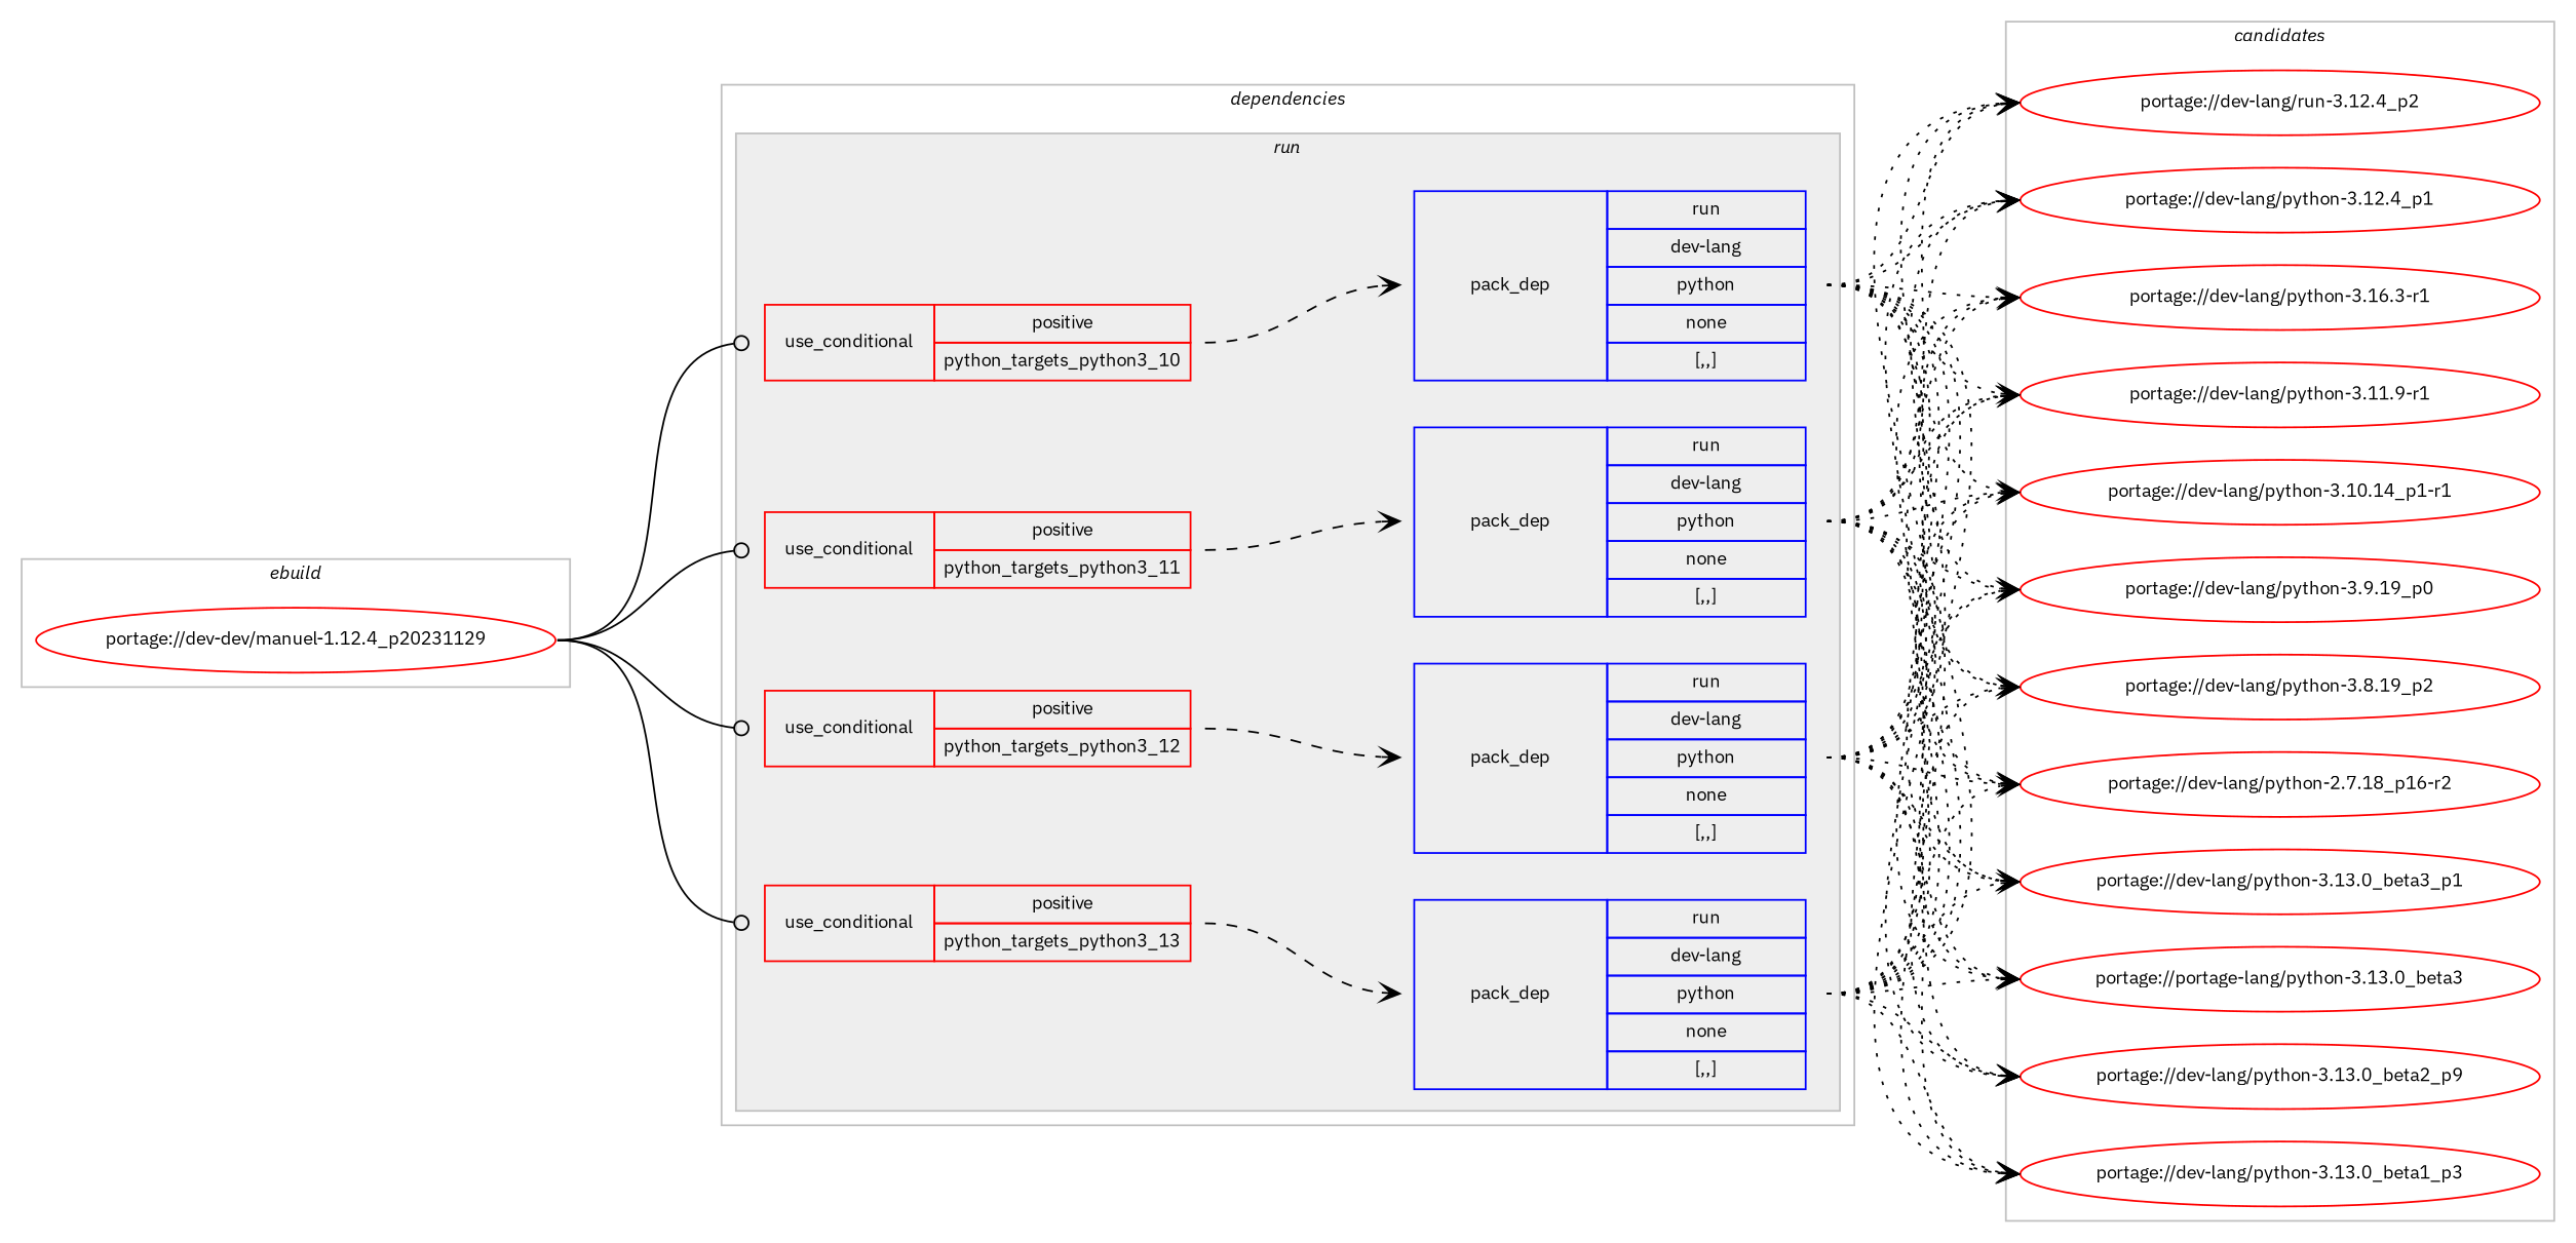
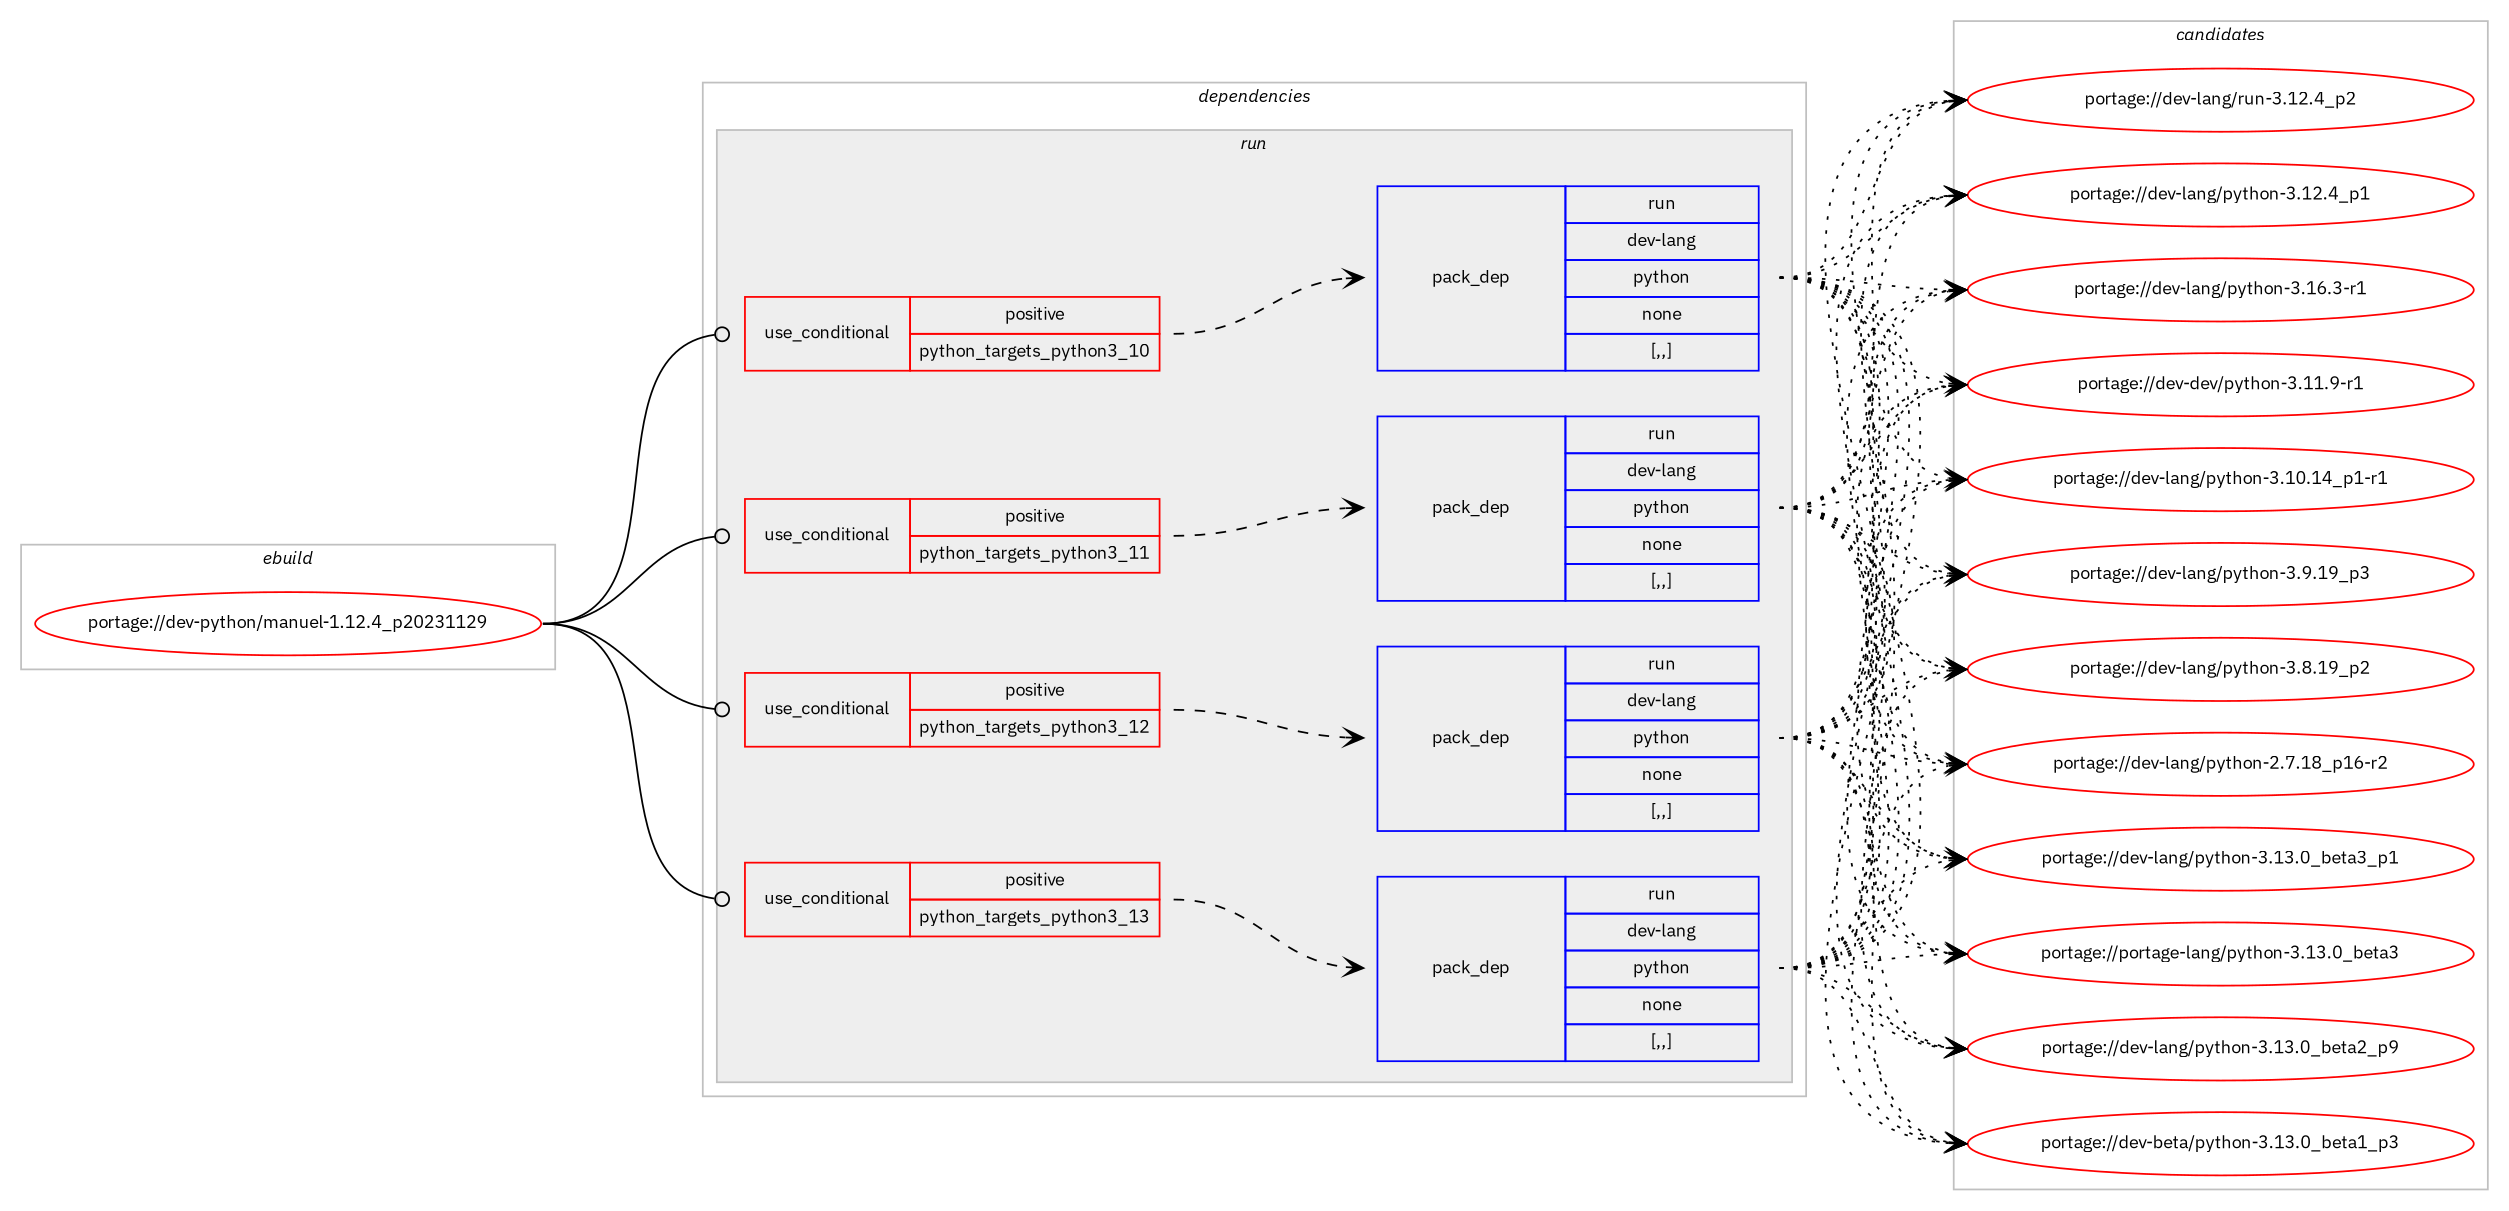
  digraph {
    compound=true
    concentrate=true
    fontname="IBM Plex Sans"
    fontsize=10
    newrank=true
    rankdir=LR
    ranksep=1.5
    node [color=red fontname="IBM Plex Sans" fontsize=10]
    edge [arrowhead=vee fontname="IBM Plex Sans" headport=w style=dotted tailport=e weight=100]
-   n1 [label="portage://dev-dev/manuel-1.12.4_p20231129" width=4]
+   n1 [label="portage://dev-python/manuel-1.12.4_p20231129" width=4]
    n2 [color=blue label=<<TABLE BORDER="0" CELLBORDER="1" CELLSPACING="0" CELLPADDING="4" WIDTH="220"><TR><TD ROWSPAN="6" CELLPADDING="30">pack_dep</TD></TR><TR><TD WIDTH="110">run</TD></TR><TR><TD>dev-lang</TD></TR><TR><TD>python</TD></TR><TR><TD>none</TD></TR><TR><TD>[,,]</TD></TR></TABLE>> shape=none]
    n3 [label=<<TABLE BORDER="0" CELLBORDER="1" CELLSPACING="0" CELLPADDING="4"><TR><TD ROWSPAN="3" CELLPADDING="10">use_conditional</TD></TR><TR><TD>positive</TD></TR><TR><TD>python_targets_python3_10</TD></TR></TABLE>> shape=none]
    n4 [color=blue label=<<TABLE BORDER="0" CELLBORDER="1" CELLSPACING="0" CELLPADDING="4" WIDTH="220"><TR><TD ROWSPAN="6" CELLPADDING="30">pack_dep</TD></TR><TR><TD WIDTH="110">run</TD></TR><TR><TD>dev-lang</TD></TR><TR><TD>python</TD></TR><TR><TD>none</TD></TR><TR><TD>[,,]</TD></TR></TABLE>> shape=none]
    n5 [label=<<TABLE BORDER="0" CELLBORDER="1" CELLSPACING="0" CELLPADDING="4"><TR><TD ROWSPAN="3" CELLPADDING="10">use_conditional</TD></TR><TR><TD>positive</TD></TR><TR><TD>python_targets_python3_11</TD></TR></TABLE>> shape=none]
    n6 [color=blue label=<<TABLE BORDER="0" CELLBORDER="1" CELLSPACING="0" CELLPADDING="4" WIDTH="220"><TR><TD ROWSPAN="6" CELLPADDING="30">pack_dep</TD></TR><TR><TD WIDTH="110">run</TD></TR><TR><TD>dev-lang</TD></TR><TR><TD>python</TD></TR><TR><TD>none</TD></TR><TR><TD>[,,]</TD></TR></TABLE>> shape=none]
    n7 [label=<<TABLE BORDER="0" CELLBORDER="1" CELLSPACING="0" CELLPADDING="4"><TR><TD ROWSPAN="3" CELLPADDING="10">use_conditional</TD></TR><TR><TD>positive</TD></TR><TR><TD>python_targets_python3_12</TD></TR></TABLE>> shape=none]
    n8 [color=blue label=<<TABLE BORDER="0" CELLBORDER="1" CELLSPACING="0" CELLPADDING="4" WIDTH="220"><TR><TD ROWSPAN="6" CELLPADDING="30">pack_dep</TD></TR><TR><TD WIDTH="110">run</TD></TR><TR><TD>dev-lang</TD></TR><TR><TD>python</TD></TR><TR><TD>none</TD></TR><TR><TD>[,,]</TD></TR></TABLE>> shape=none]
    n9 [label=<<TABLE BORDER="0" CELLBORDER="1" CELLSPACING="0" CELLPADDING="4"><TR><TD ROWSPAN="3" CELLPADDING="10">use_conditional</TD></TR><TR><TD>positive</TD></TR><TR><TD>python_targets_python3_13</TD></TR></TABLE>> shape=none]
    n10 [label="portage://dev-lang/python-3.13.0_beta3_p1" width=4]
    n11 [label="portage://portage-lang/python-3.13.0_beta3" width=4]
    n12 [label="portage://dev-lang/python-3.13.0_beta2_p9" width=4]
-   n13 [label="portage://dev-lang/python-3.13.0_beta1_p3" width=4]
+   n13 [label="portage://dev-beta/python-3.13.0_beta1_p3" width=4]
    n14 [label="portage://dev-lang/run-3.12.4_p2" width=4]
    n15 [label="portage://dev-lang/python-3.12.4_p1" width=4]
    n16 [label="portage://dev-lang/python-3.16.3-r1" width=4]
-   n17 [label="portage://dev-lang/python-3.11.9-r1" width=4]
+   n17 [label="portage://dev-dev/python-3.11.9-r1" width=4]
    n18 [label="portage://dev-lang/python-3.10.14_p1-r1" width=4]
-   n19 [label="portage://dev-lang/python-3.9.19_p0" width=4]
+   n19 [label="portage://dev-lang/python-3.9.19_p3" width=4]
    n20 [label="portage://dev-lang/python-3.8.19_p2" width=4]
    n21 [label="portage://dev-lang/python-2.7.18_p16-r2" width=4]
    subgraph cluster_1 {
      color=gray
      label=<<i>ebuild</i>>
      n1
    }
    subgraph cluster_2 {
      color=gray
      label=<<i>dependencies</i>>
      subgraph cluster_3 {
        color=gray
        fillcolor="#eeeeee"
        label=<<i>compile</i>>
        style=filled
      }
      subgraph cluster_4 {
        color=gray
        fillcolor="#eeeeee"
        label=<<i>compile and run</i>>
        style=filled
      }
      subgraph cluster_5 {
        color=gray
        fillcolor="#eeeeee"
        label=<<i>run</i>>
        style=filled
        subgraph sub_6 {
          color=gray
          fillcolor="#eeeeee"
          label=<<i>run</i>>
          style=filled
          n3
          subgraph sub_7 {
            color=gray
            fillcolor="#eeeeee"
            label=<<i>run</i>>
            style=filled
            n2
          }
        }
        subgraph sub_8 {
          color=gray
          fillcolor="#eeeeee"
          label=<<i>run</i>>
          style=filled
          n5
          subgraph sub_9 {
            color=gray
            fillcolor="#eeeeee"
            label=<<i>run</i>>
            style=filled
            n4
          }
        }
        subgraph sub_10 {
          color=gray
          fillcolor="#eeeeee"
          label=<<i>run</i>>
          style=filled
          n7
          subgraph sub_11 {
            color=gray
            fillcolor="#eeeeee"
            label=<<i>run</i>>
            style=filled
            n6
          }
        }
        subgraph sub_12 {
          color=gray
          fillcolor="#eeeeee"
          label=<<i>run</i>>
          style=filled
          n9
          subgraph sub_13 {
            color=gray
            fillcolor="#eeeeee"
            label=<<i>run</i>>
            style=filled
            n8
          }
        }
      }
    }
    subgraph cluster_14 {
      color=gray
      label=<<i>candidates</i>>
      rank=same
      subgraph sub_15 {
        color=black
        label=<<i>candidates</i>>
        nodesep=1
        rank=same
        n10
        n11
        n12
        n13
        n14
        n15
        n16
        n17
        n18
        n19
        n20
        n21
      }
      subgraph sub_16 {
        color=black
        label=<<i>candidates</i>>
        nodesep=1
        rank=same
        n10
        n11
        n12
        n13
        n14
        n15
        n16
        n17
        n18
        n19
        n20
        n21
      }
      subgraph sub_17 {
        color=black
        label=<<i>candidates</i>>
        nodesep=1
        rank=same
        n10
        n11
        n12
        n13
        n14
        n15
        n16
        n17
        n18
        n19
        n20
        n21
      }
      subgraph sub_18 {
        color=black
        label=<<i>candidates</i>>
        nodesep=1
        rank=same
        n10
        n11
        n12
        n13
        n14
        n15
        n16
        n17
        n18
        n19
        n20
        n21
      }
    }
    n1 -> n3 [arrowhead=odot style=solid weight=20]
    n1 -> n5 [arrowhead=odot style=solid weight=20]
    n1 -> n7 [arrowhead=odot style=solid weight=20]
    n1 -> n9 [arrowhead=odot style=solid weight=20]
    n2 -> n10
    n2 -> n11
    n2 -> n12
    n2 -> n13
    n2 -> n14
    n2 -> n15
    n2 -> n16
    n2 -> n17
    n2 -> n18
    n2 -> n19
    n2 -> n20
    n2 -> n21
    n3 -> n2 [style=dashed weight=20]
    n4 -> n10
    n4 -> n11
    n4 -> n12
    n4 -> n13
    n4 -> n14
    n4 -> n15
    n4 -> n16
    n4 -> n17
    n4 -> n18
    n4 -> n19
    n4 -> n20
    n4 -> n21
    n5 -> n4 [style=dashed weight=20]
    n6 -> n10
    n6 -> n11
    n6 -> n12
    n6 -> n13
    n6 -> n14
    n6 -> n15
    n6 -> n16
    n6 -> n17
    n6 -> n18
    n6 -> n19
    n6 -> n20
    n6 -> n21
    n7 -> n6 [style=dashed weight=20]
    n8 -> n10
    n8 -> n11
    n8 -> n12
    n8 -> n13
    n8 -> n14
    n8 -> n15
    n8 -> n16
    n8 -> n17
    n8 -> n18
    n8 -> n19
    n8 -> n20
    n8 -> n21
    n9 -> n8 [style=dashed weight=20]
  }
